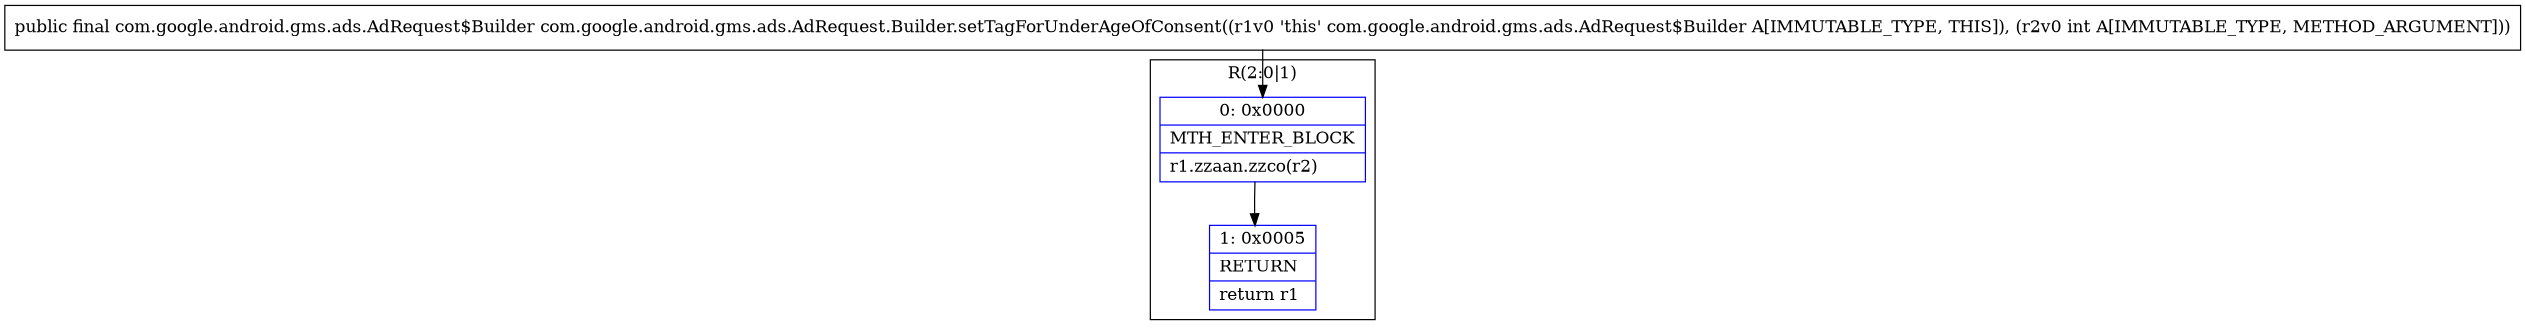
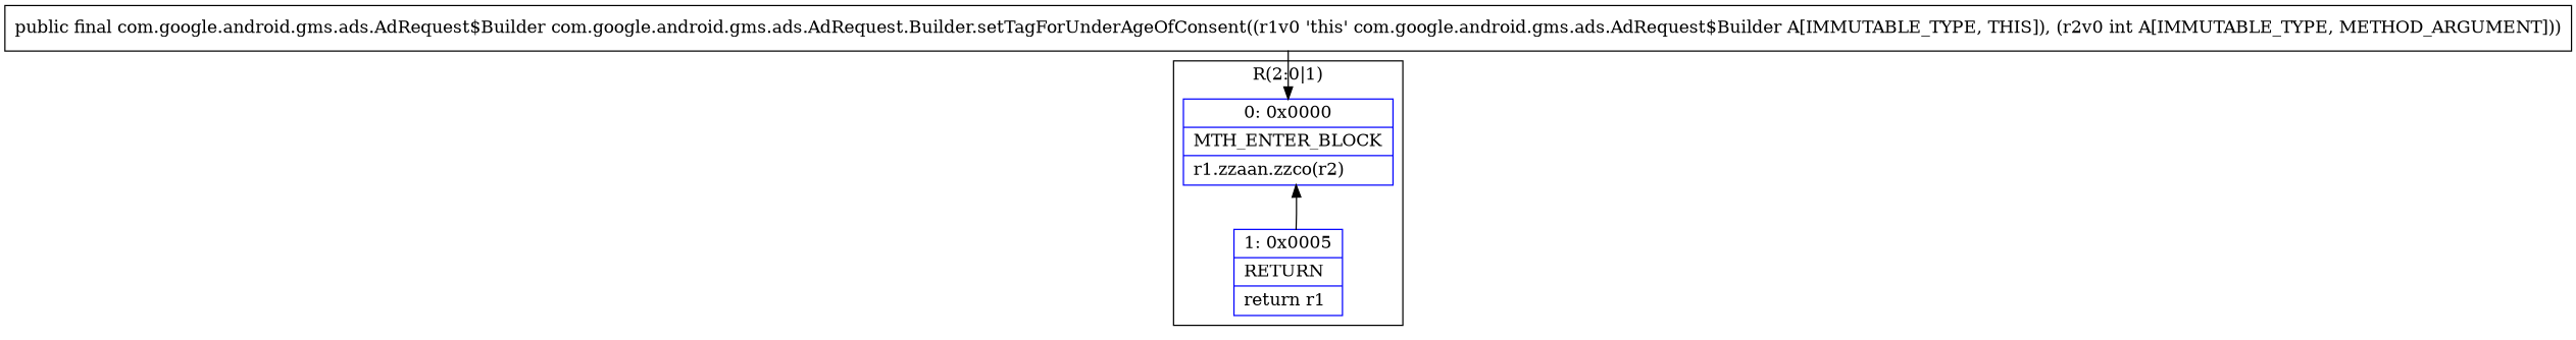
  digraph {
    node [color=blue shape=record]
    n1 [label="{0\:\ 0x0000|MTH_ENTER_BLOCK\l|r1.zzaan.zzco(r2)\l}"]
    n2 [label="{1\:\ 0x0005|RETURN\l|return r1\l}"]
    n3 [label="{public final com.google.android.gms.ads.AdRequest$Builder com.google.android.gms.ads.AdRequest.Builder.setTagForUnderAgeOfConsent((r1v0 'this' com.google.android.gms.ads.AdRequest$Builder A[IMMUTABLE_TYPE, THIS]), (r2v0 int A[IMMUTABLE_TYPE, METHOD_ARGUMENT])) }" color=""]
    subgraph cluster_1 {
      label="R(2:0|1)"
      n1
      n2
    }
-   n1 -> n2
+   n2 -> n1
    n3 -> n1
  }
